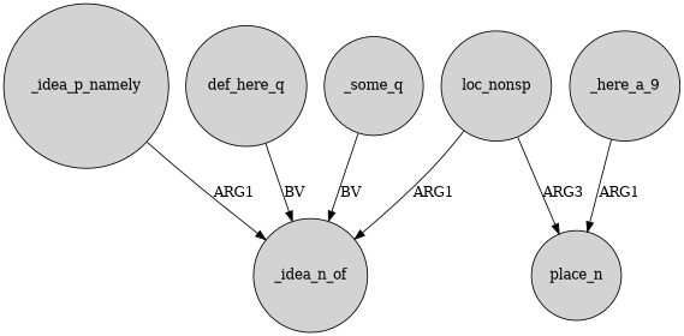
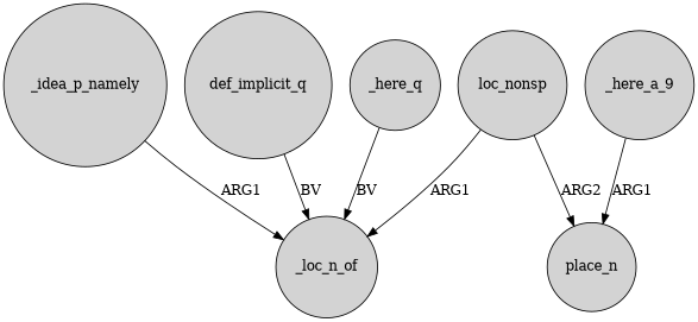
  digraph {
    node [shape=circle style=filled]
    n1 [label=_idea_p_namely]
-   _idea_n_of
+   _idea_n_of [label=_loc_n_of]
    loc_nonsp
    place_n
-   def_implicit_q [label=def_here_q]
+   def_implicit_q
    n6 [label=_here_a_9]
-   _some_q
+   _some_q [label=_here_q]
    n1 -> _idea_n_of [label=ARG1]
    loc_nonsp -> _idea_n_of [label=ARG1]
-   loc_nonsp -> place_n [label=ARG3]
+   loc_nonsp -> place_n [label=ARG2]
    def_implicit_q -> _idea_n_of [label=BV]
    n6 -> place_n [label=ARG1]
    _some_q -> _idea_n_of [label=BV]
  }
